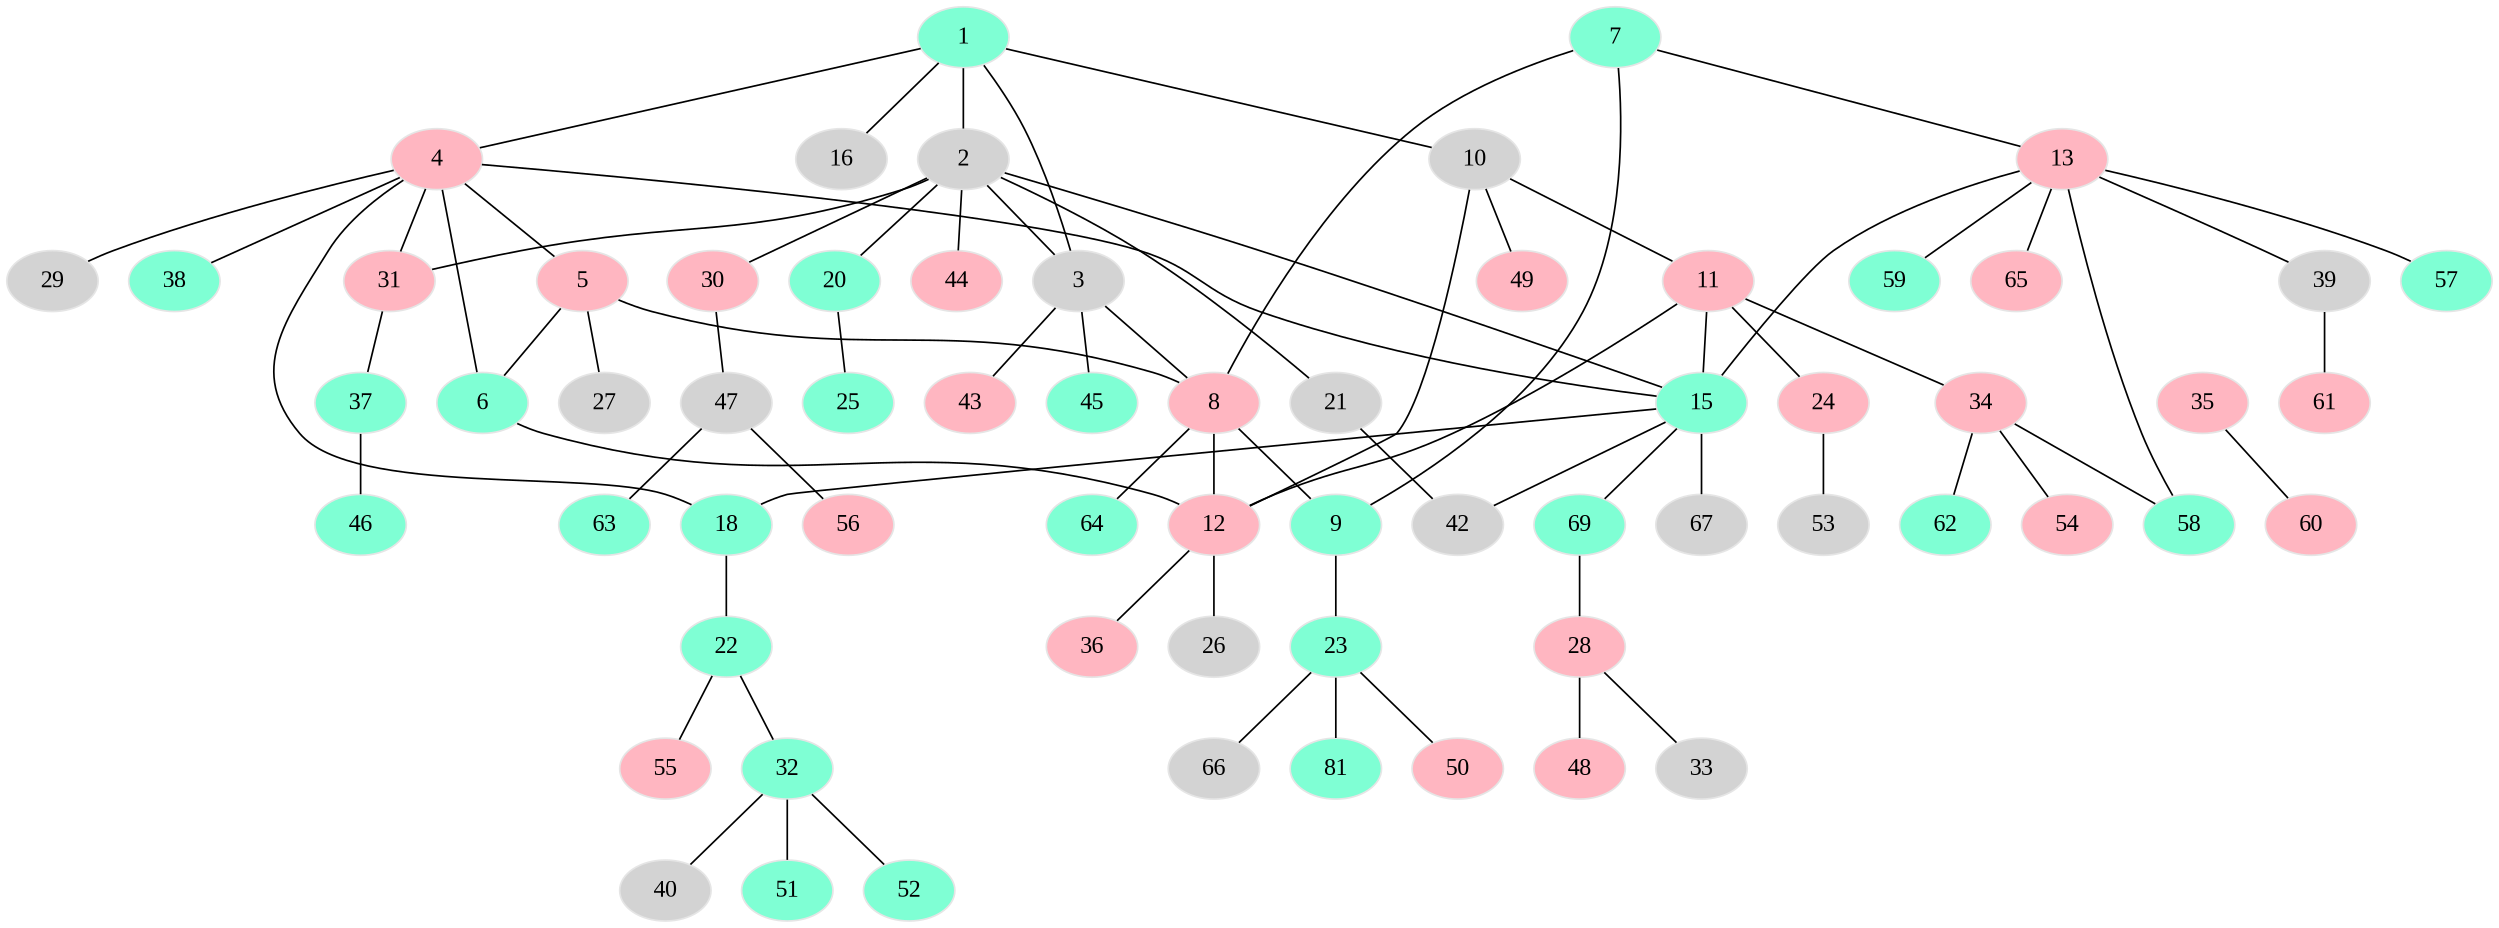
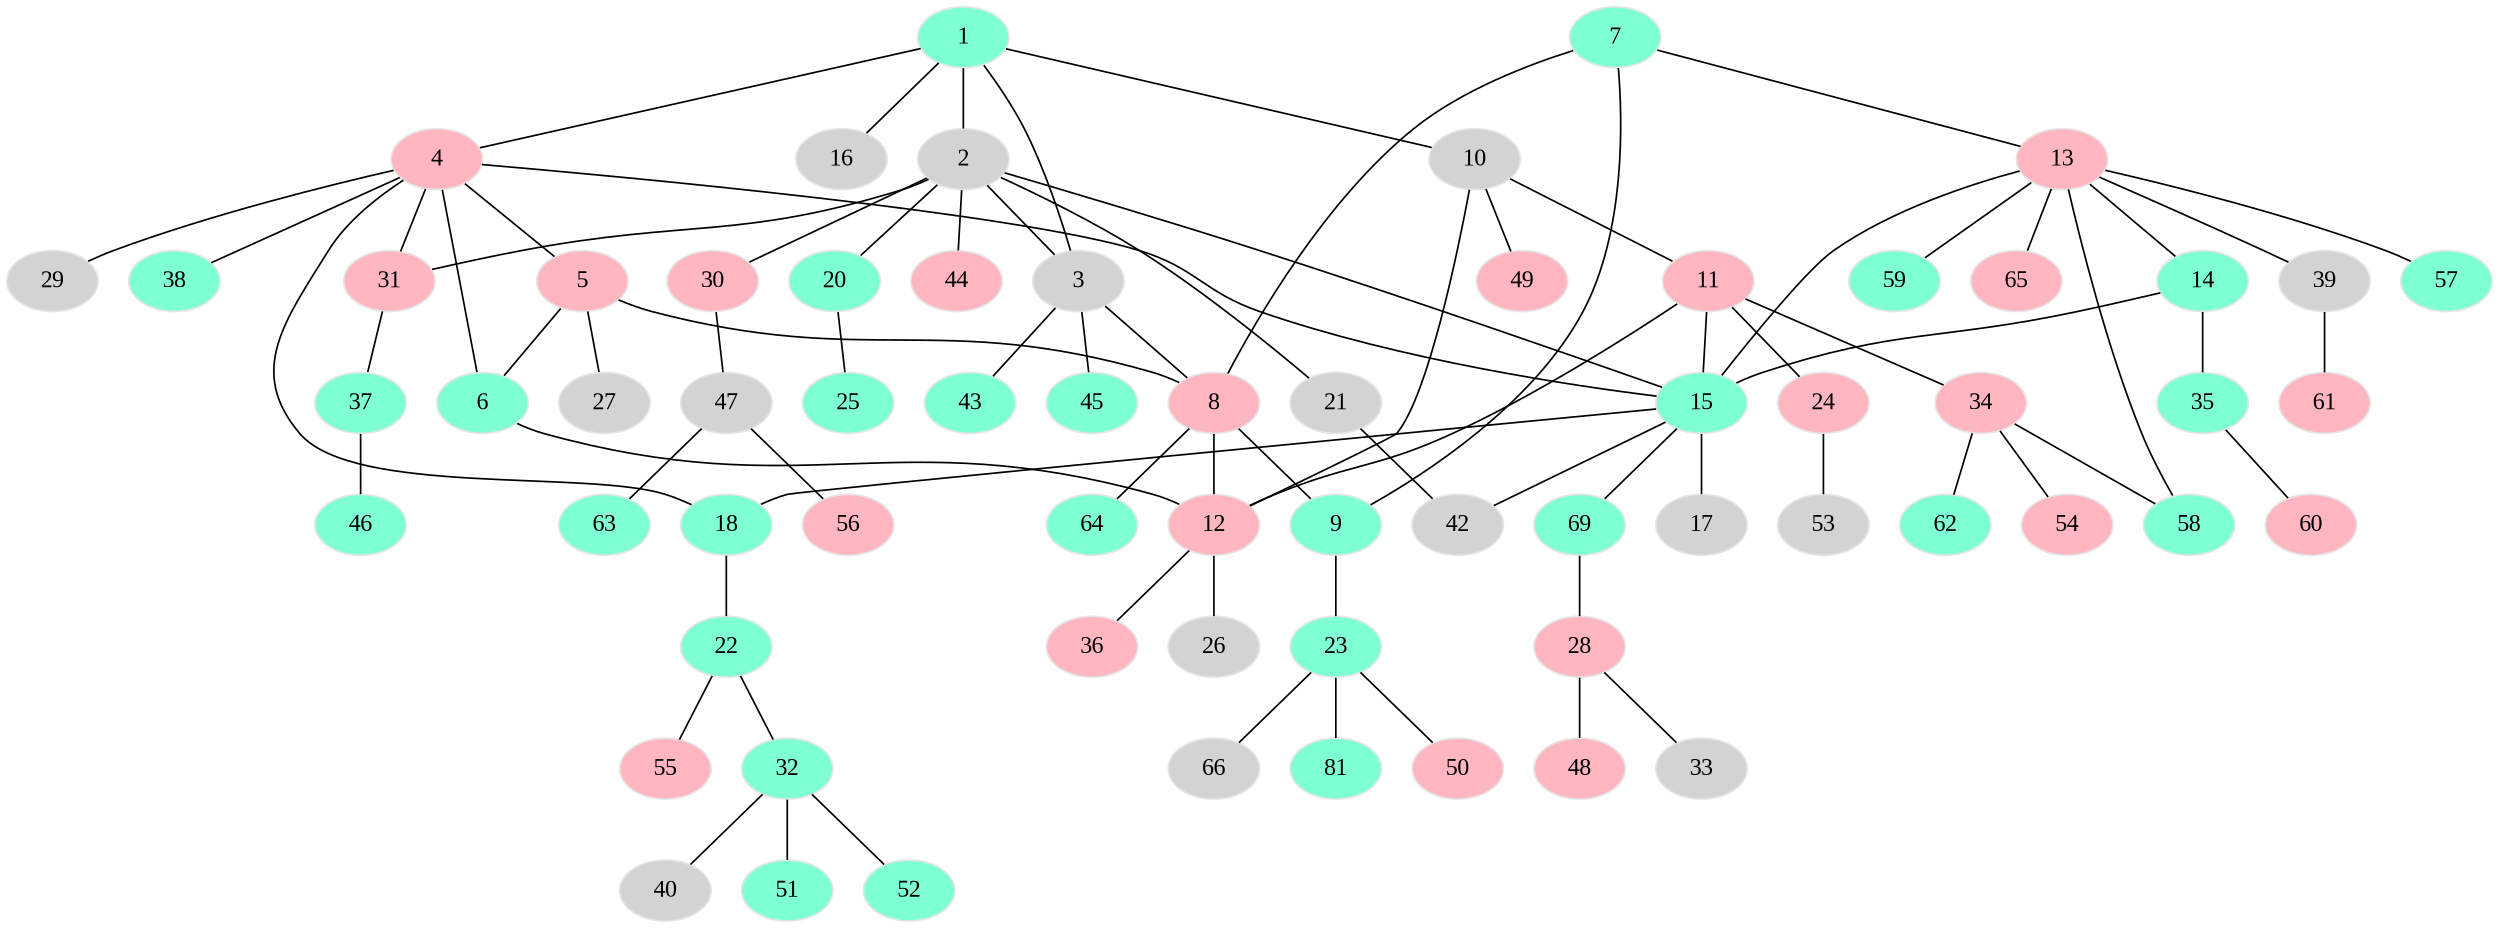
  graph {
    fontname="Liberation Serif"
    node [color=gray90 fillcolor=aquamarine fontname="Liberation Serif" style=filled]
    edge [fontname="Liberation Serif"]
    2 [fillcolor=lightgrey]
    1
    3 [fillcolor=lightgrey]
    4 [fillcolor=lightpink]
    10 [fillcolor=lightgrey]
    16 [fillcolor=lightgrey]
    15
    20
    21 [fillcolor=lightgrey]
    30 [fillcolor=lightpink]
    31 [fillcolor=lightpink]
    44 [fillcolor=lightpink]
    8 [fillcolor=lightpink]
-   43 [fillcolor=lightpink]
+   43
    45
    5 [fillcolor=lightpink]
    6
    18
    29 [fillcolor=lightgrey]
    38
    12 [fillcolor=lightpink]
    11 [fillcolor=lightpink]
    49 [fillcolor=lightpink]
-   17 [fillcolor=lightgrey label=67]
+   17 [fillcolor=lightgrey]
    n25 [label=69]
    42 [fillcolor=lightgrey]
    25
    47 [fillcolor=lightgrey]
    37
    9
    64
    27 [fillcolor=lightgrey]
    22
    26 [fillcolor=lightgrey]
    36 [fillcolor=lightpink]
    7
    13 [fillcolor=lightpink]
    23
+   14
    39 [fillcolor=lightgrey]
    57
    58
    59
    65 [fillcolor=lightpink]
    n45 [label=81]
    50 [fillcolor=lightpink]
    66 [fillcolor=lightgrey]
    24 [fillcolor=lightpink]
    34 [fillcolor=lightpink]
    53 [fillcolor=lightgrey]
    54 [fillcolor=lightpink]
    62
-   35 [fillcolor=lightpink]
+   35
    61 [fillcolor=lightpink]
    60 [fillcolor=lightpink]
    28 [fillcolor=lightpink]
    32
    55 [fillcolor=lightpink]
    33 [fillcolor=lightgrey]
    48 [fillcolor=lightpink]
    40 [fillcolor=lightgrey]
    51
    52
    56 [fillcolor=lightpink]
    63
    46
    2 -- 3
    2 -- 15
    2 -- 20
    2 -- 21
    2 -- 30
    2 -- 31
    2 -- 44
    1 -- 2
    1 -- 3
    1 -- 4
    1 -- 10
    1 -- 16
    3 -- 8
    3 -- 43
    3 -- 45
    4 -- 15
    4 -- 31
    4 -- 5
    4 -- 6
    4 -- 18
    4 -- 29
    4 -- 38
    10 -- 12
    10 -- 11
    10 -- 49
    15 -- 18
    15 -- 17
    15 -- n25
    15 -- 42
    20 -- 25
    21 -- 42
    30 -- 47
    31 -- 37
    8 -- 12
    8 -- 9
    8 -- 64
    5 -- 8
    5 -- 6
    5 -- 27
    6 -- 12
    18 -- 22
    12 -- 26
    12 -- 36
    11 -- 15
    11 -- 12
    11 -- 24
    11 -- 34
    n25 -- 28
    47 -- 56
    47 -- 63
    37 -- 46
    9 -- 23
    22 -- 32
    22 -- 55
    7 -- 8
    7 -- 9
    7 -- 13
    13 -- 15
+   13 -- 14
    13 -- 39
    13 -- 57
    13 -- 58
    13 -- 59
    13 -- 65
    23 -- n45
    23 -- 50
    23 -- 66
+   14 -- 15
+   14 -- 35
    39 -- 61
    24 -- 53
    34 -- 58
    34 -- 54
    34 -- 62
    35 -- 60
    28 -- 33
    28 -- 48
    32 -- 40
    32 -- 51
    32 -- 52
  }
